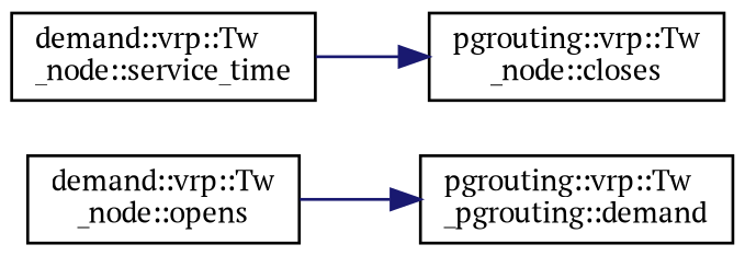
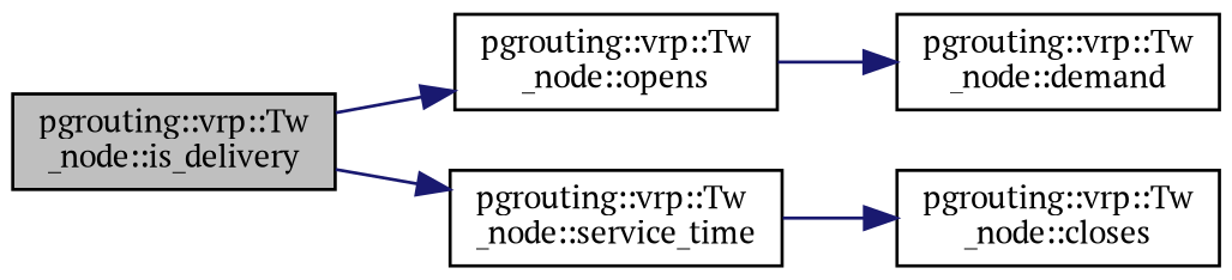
  digraph {
    fontname="PT Serif"
    rankdir=LR
    node [color=black fillcolor=white fontname="PT Serif" fontsize=10 shape=record style=filled]
    edge [color=midnightblue fontname="PT Serif" fontsize=10 labelfontname=Helvetica labelfontsize=10 style=solid]
-   n2 [height=0.2 label="demand::vrp::Tw\l_node::opens" width=0.4]
-   n3 [height=0.2 label="demand::vrp::Tw\l_node::service_time" width=0.4]
+   n1 [fillcolor=grey75 fontcolor=black height=0.2 label="pgrouting::vrp::Tw\l_node::is_delivery" width=0.4]
+   n2 [height=0.2 label="pgrouting::vrp::Tw\l_node::opens" width=0.4]
+   n3 [height=0.2 label="pgrouting::vrp::Tw\l_node::service_time" width=0.4]
    n4 [height=0.2 label="pgrouting::vrp::Tw\l_node::closes" width=0.4]
-   n5 [height=0.2 label="pgrouting::vrp::Tw\l_pgrouting::demand" width=0.4]
+   n5 [height=0.2 label="pgrouting::vrp::Tw\l_node::demand" width=0.4]
+   n1 -> n2
+   n1 -> n3
    n2 -> n5
    n3 -> n4
  }
